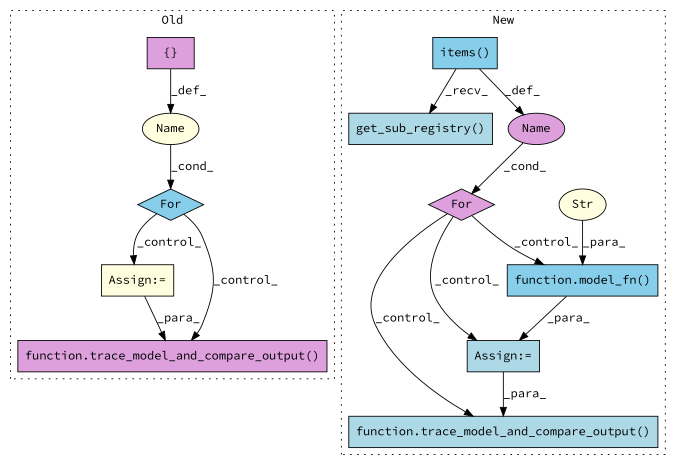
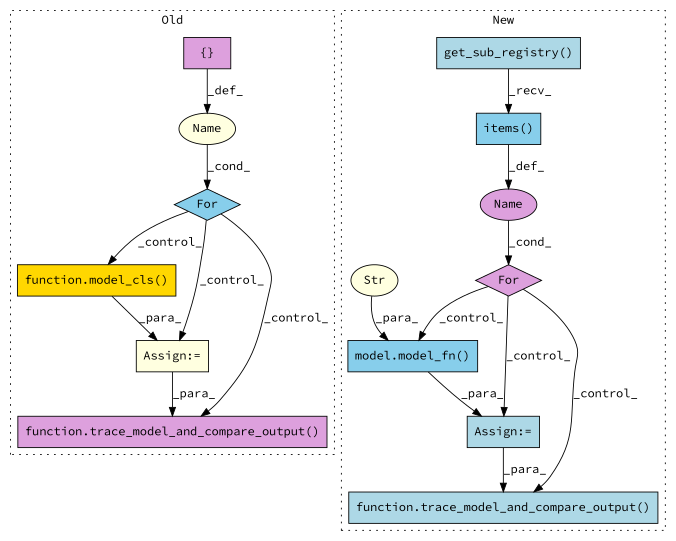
  digraph {
    fontname="Source Code Pro"
    node [a=75 fillcolor=plum fontname="Source Code Pro" l="4,10" shape=box style=filled]
    edge [fontname="Source Code Pro"]
    n1 [a=59 l="10,0" label="{}" s="252,414"]
    n2 [a=107 fillcolor=skyblue label=For s="960,987" shape=diamond]
    n3 [a=87 fillcolor=lightyellow l=9 label=Name s=964 shape=ellipse]
+   n4 [fillcolor=gold l=24 label="function.model_cls()" s=1005]
    n5 [a=68 fillcolor=lightyellow l=3 label="Assign:=" s=1002]
    n6 [l="31,1" label="function.trace_model_and_compare_output()" s="1038,1084"]
    n7 [fillcolor=lightblue l="27,1" label="get_sub_registry()" s="232,277"]
    n8 [a=66 fillcolor=lightyellow l=18 label=Str s=259 shape=ellipse]
    n9 [fillcolor=skyblue l=20 label="items()" s=327]
    n10 [a=68 fillcolor=lightblue l=3 label="Assign:=" s=362]
    n11 [a=87 l=4 label=Name s=288 shape=ellipse]
-   n12 [fillcolor=skyblue l=10 label="function.model_fn()" s=365]
+   n12 [fillcolor=skyblue l=10 label="model.model_fn()" s=365]
    n13 [a=107 label=For s="284,347" shape=diamond]
    n14 [fillcolor=lightblue l="31,1" label="function.trace_model_and_compare_output()" s="384,433"]
    subgraph cluster_1 {
      label=Old
      style=dotted
      n1
      n2
      n3
+     n4
      n5
      n6
    }
    subgraph cluster_2 {
      label=New
      style=dotted
      n7
      n8
      n9
      n10
      n11
      n12
      n13
      n14
    }
    n1 -> n3 [label=_def_]
+   n2 -> n4 [label=_control_]
    n2 -> n5 [label=_control_]
    n2 -> n6 [label=_control_]
    n3 -> n2 [label=_cond_]
+   n4 -> n5 [label=_para_]
    n5 -> n6 [label=_para_]
-   n9 -> n7 [label=_recv_]
+   n7 -> n9 [label=_recv_]
    n8 -> n12 [label=_para_]
    n9 -> n11 [label=_def_]
    n10 -> n14 [label=_para_]
    n11 -> n13 [label=_cond_]
    n12 -> n10 [label=_para_]
    n13 -> n10 [label=_control_]
    n13 -> n12 [label=_control_]
    n13 -> n14 [label=_control_]
  }
